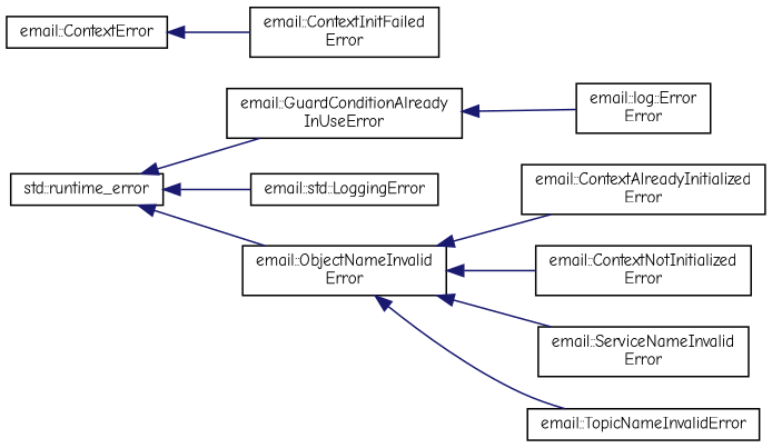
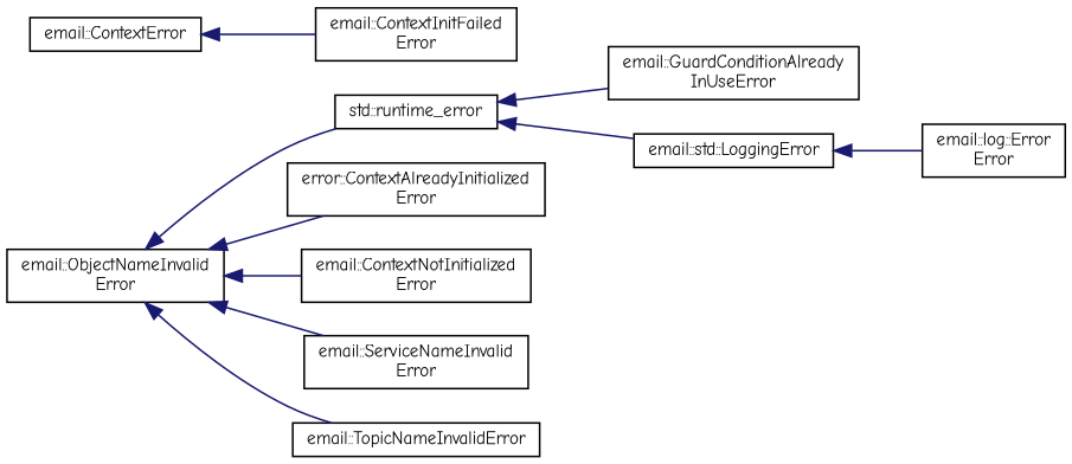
  digraph {
    fontname="Comic Neue"
    rankdir=LR
    node [color=black fillcolor=white fontname="Comic Neue" fontsize=10 shape=record style=filled]
    edge [color=midnightblue dir=back fontname="Comic Neue" fontsize=10 labelfontname=Helvetica labelfontsize=10 style=solid]
    n1 [height=0.2 label="std::runtime_error" width=0.4]
    n2 [height=0.2 label="email::GuardConditionAlready\lInUseError" width=0.4]
    n3 [height=0.2 label="email::std::LoggingError" width=0.4]
    n4 [height=0.2 label="email::ObjectNameInvalid\lError" width=0.4]
    n5 [height=0.2 label="email::ContextError" width=0.4]
    n6 [height=0.2 label="email::ContextInitFailed\lError" width=0.4]
    n7 [height=0.2 label="email::log::Error\lError" width=0.4]
-   n8 [height=0.2 label="email::ContextAlreadyInitialized\lError" width=0.4]
+   n8 [height=0.2 label="error::ContextAlreadyInitialized\lError" width=0.4]
    n9 [height=0.2 label="email::ContextNotInitialized\lError" width=0.4]
    n10 [height=0.2 label="email::ServiceNameInvalid\lError" width=0.4]
    n11 [height=0.2 label="email::TopicNameInvalidError" width=0.4]
    n1 -> n2
    n1 -> n3
-   n1 -> n4
-   n2 -> n7
+   n4 -> n1
+   n3 -> n7
    n4 -> n8
    n4 -> n9
    n4 -> n10
    n4 -> n11
    n5 -> n6
  }
